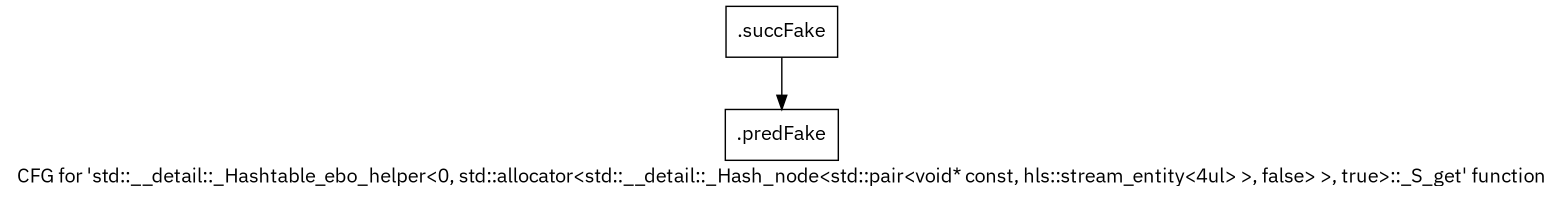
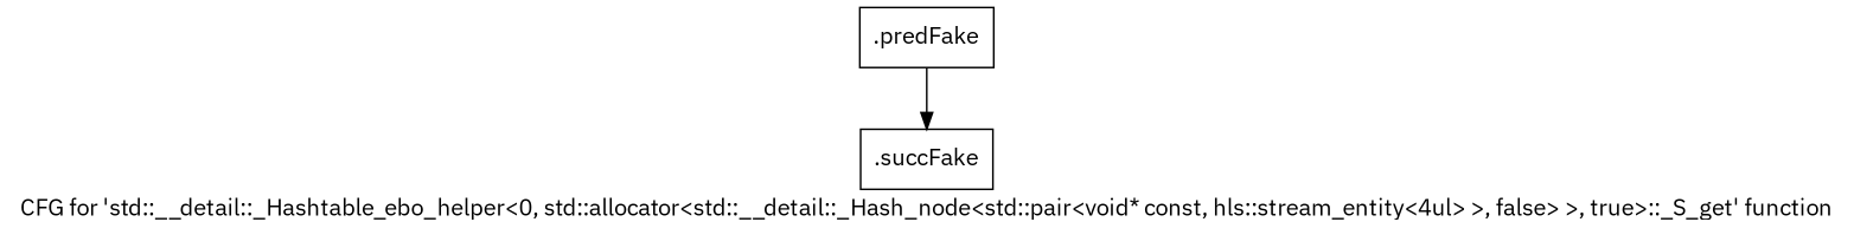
  digraph {
    label="CFG for 'std::__detail::_Hashtable_ebo_helper\<0, std::allocator\<std::__detail::_Hash_node\<std::pair\<void* const, hls::stream_entity\<4ul\> \>, false\> \>, true\>::_S_get' function"
    fontname="IBM Plex Sans"
    node [shape=record fontname="IBM Plex Sans"]
    n1 [label="{.predFake}"]
    n2 [filename="/mnt/xilinx/Vitis_HLS/2021.2/tps/lnx64/gcc-6.2.0/lib/gcc/x86_64-pc-linux-gnu/6.2.0/../../../../include/c++/6.2.0/bits/hashtable_policy.h" label="{.succFake}" linenumber=987]
-   n2 -> n1 [execusionnum=5 filename="/mnt/xilinx/Vitis_HLS/2021.2/tps/lnx64/gcc-6.2.0/lib/gcc/x86_64-pc-linux-gnu/6.2.0/../../../../include/c++/6.2.0/bits/hashtable_policy.h" fontname="IBM Plex Sans"]
+   n1 -> n2 [execusionnum=5 filename="/mnt/xilinx/Vitis_HLS/2021.2/tps/lnx64/gcc-6.2.0/lib/gcc/x86_64-pc-linux-gnu/6.2.0/../../../../include/c++/6.2.0/bits/hashtable_policy.h" fontname="IBM Plex Sans"]
  }
